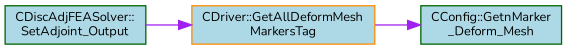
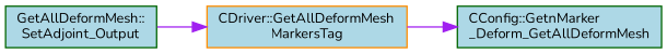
  digraph {
    fontname=Nunito
    rankdir=RL
    node [color=darkgreen fillcolor=lightblue fontname=Nunito fontsize=10 shape=record style=filled]
    edge [color=purple dir=back fontname=Nunito fontsize=10 labelfontname=Helvetica labelfontsize=10 style=solid]
-   n1 [fontcolor=black height=0.2 label="CConfig::GetnMarker\l_Deform_Mesh" width=0.4]
+   n1 [fontcolor=black height=0.2 label="CConfig::GetnMarker\l_Deform_GetAllDeformMesh" width=0.4]
    n2 [color=darkorange height=0.2 label="CDriver::GetAllDeformMesh\lMarkersTag" width=0.4]
-   n3 [height=0.2 label="CDiscAdjFEASolver::\lSetAdjoint_Output" width=0.4]
+   n3 [height=0.2 label="GetAllDeformMesh::\lSetAdjoint_Output" width=0.4]
    n1 -> n2
    n2 -> n3
  }
